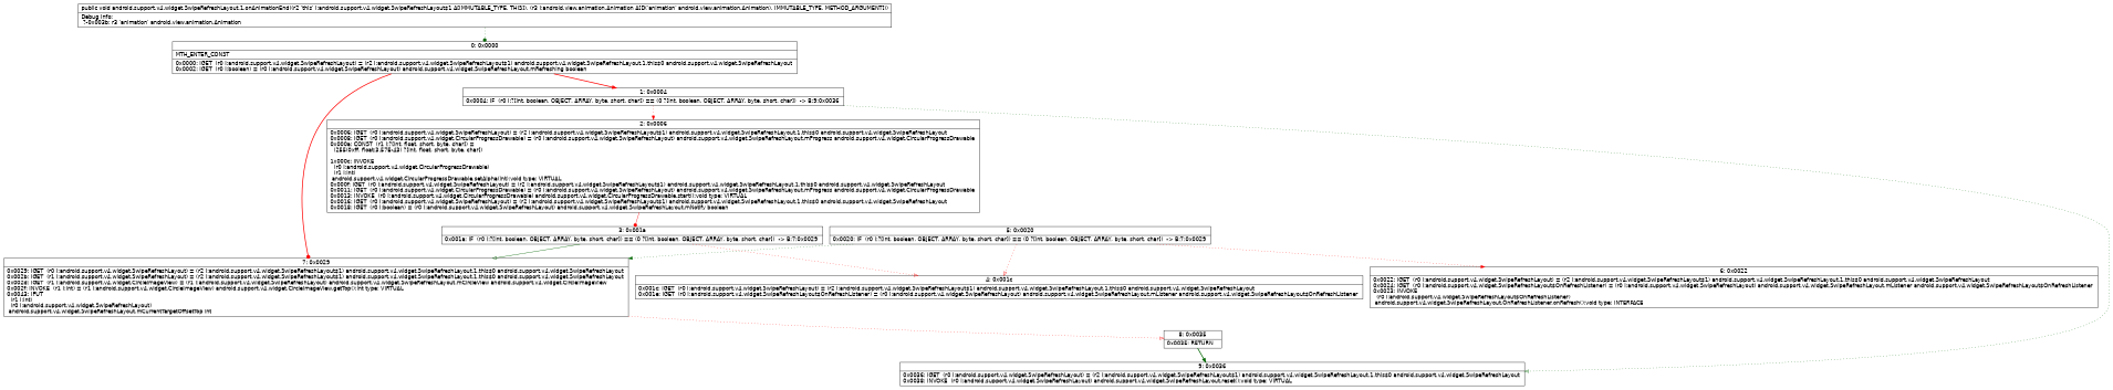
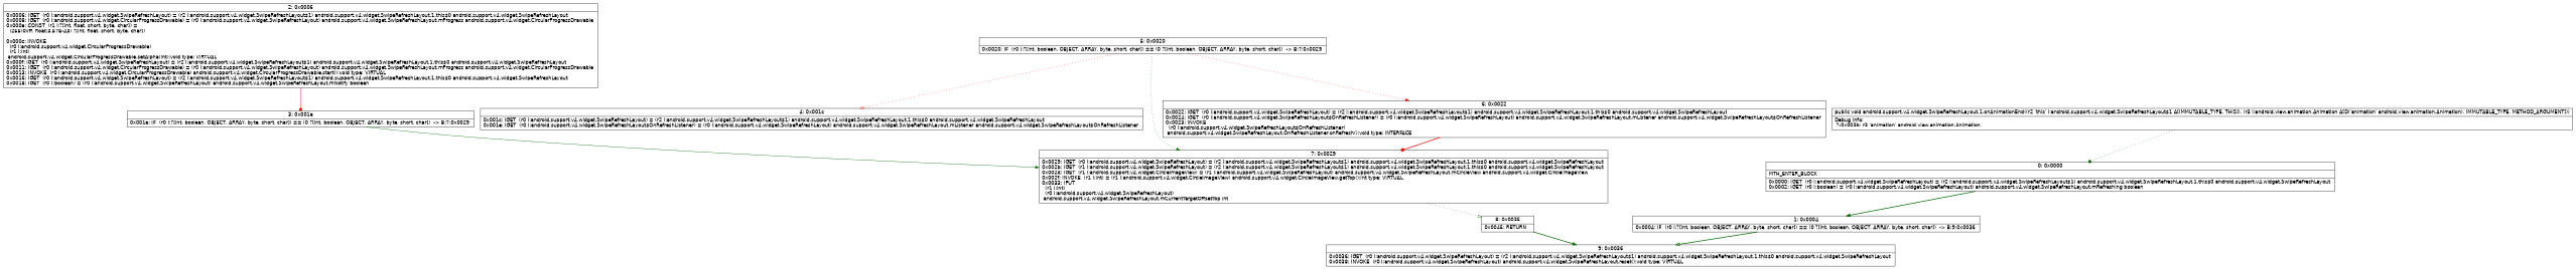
  digraph {
    fontname="DejaVu Sans"
    node [fontname="DejaVu Sans" shape=record]
    edge [arrowhead=normal color=red fontname="DejaVu Sans" style=dotted]
-   n1 [label="{0\:\ 0x0000|MTH_ENTER_CONST\l|0x0000: IGET  (r0 I:android.support.v4.widget.SwipeRefreshLayout) = (r2 I:android.support.v4.widget.SwipeRefreshLayout$1) android.support.v4.widget.SwipeRefreshLayout.1.this$0 android.support.v4.widget.SwipeRefreshLayout \l0x0002: IGET  (r0 I:boolean) = (r0 I:android.support.v4.widget.SwipeRefreshLayout) android.support.v4.widget.SwipeRefreshLayout.mRefreshing boolean \l}"]
+   n1 [label="{0\:\ 0x0000|MTH_ENTER_BLOCK\l|0x0000: IGET  (r0 I:android.support.v4.widget.SwipeRefreshLayout) = (r2 I:android.support.v4.widget.SwipeRefreshLayout$1) android.support.v4.widget.SwipeRefreshLayout.1.this$0 android.support.v4.widget.SwipeRefreshLayout \l0x0002: IGET  (r0 I:boolean) = (r0 I:android.support.v4.widget.SwipeRefreshLayout) android.support.v4.widget.SwipeRefreshLayout.mRefreshing boolean \l}"]
    n2 [label="{1\:\ 0x0004|0x0004: IF  (r0 I:?[int, boolean, OBJECT, ARRAY, byte, short, char]) == (0 ?[int, boolean, OBJECT, ARRAY, byte, short, char])  \-\> B:9:0x0036 \l}"]
-   n3 [label="{2\:\ 0x0006|0x0006: IGET  (r0 I:android.support.v4.widget.SwipeRefreshLayout) = (r2 I:android.support.v4.widget.SwipeRefreshLayout$1) android.support.v4.widget.SwipeRefreshLayout.1.this$0 android.support.v4.widget.SwipeRefreshLayout \l0x0008: IGET  (r0 I:android.support.v4.widget.CircularProgressDrawable) = (r0 I:android.support.v4.widget.SwipeRefreshLayout) android.support.v4.widget.SwipeRefreshLayout.mProgress android.support.v4.widget.CircularProgressDrawable \l0x000a: CONST  (r1 I:?[int, float, short, byte, char]) = \l  (255(0xff, float:3.57E\-43) ?[int, float, short, byte, char])\l \l1x000c: INVOKE  \l  (r0 I:android.support.v4.widget.CircularProgressDrawable)\l  (r1 I:int)\l android.support.v4.widget.CircularProgressDrawable.setAlpha(int):void type: VIRTUAL \l0x000f: IGET  (r0 I:android.support.v4.widget.SwipeRefreshLayout) = (r2 I:android.support.v4.widget.SwipeRefreshLayout$1) android.support.v4.widget.SwipeRefreshLayout.1.this$0 android.support.v4.widget.SwipeRefreshLayout \l0x0011: IGET  (r0 I:android.support.v4.widget.CircularProgressDrawable) = (r0 I:android.support.v4.widget.SwipeRefreshLayout) android.support.v4.widget.SwipeRefreshLayout.mProgress android.support.v4.widget.CircularProgressDrawable \l0x0013: INVOKE  (r0 I:android.support.v4.widget.CircularProgressDrawable) android.support.v4.widget.CircularProgressDrawable.start():void type: VIRTUAL \l0x0016: IGET  (r0 I:android.support.v4.widget.SwipeRefreshLayout) = (r2 I:android.support.v4.widget.SwipeRefreshLayout$1) android.support.v4.widget.SwipeRefreshLayout.1.this$0 android.support.v4.widget.SwipeRefreshLayout \l0x0018: IGET  (r0 I:boolean) = (r0 I:android.support.v4.widget.SwipeRefreshLayout) android.support.v4.widget.SwipeRefreshLayout.mNotify boolean \l}"]
+   n3 [label="{2\:\ 0x0006|0x0006: IGET  (r0 I:android.support.v4.widget.SwipeRefreshLayout) = (r2 I:android.support.v4.widget.SwipeRefreshLayout$1) android.support.v4.widget.SwipeRefreshLayout.1.this$0 android.support.v4.widget.SwipeRefreshLayout \l0x0008: IGET  (r0 I:android.support.v4.widget.CircularProgressDrawable) = (r0 I:android.support.v4.widget.SwipeRefreshLayout) android.support.v4.widget.SwipeRefreshLayout.mProgress android.support.v4.widget.CircularProgressDrawable \l0x000a: CONST  (r1 I:?[int, float, short, byte, char]) = \l  (255(0xff, float:3.57E\-43) ?[int, float, short, byte, char])\l \l0x000c: INVOKE  \l  (r0 I:android.support.v4.widget.CircularProgressDrawable)\l  (r1 I:int)\l android.support.v4.widget.CircularProgressDrawable.setAlpha(int):void type: VIRTUAL \l0x000f: IGET  (r0 I:android.support.v4.widget.SwipeRefreshLayout) = (r2 I:android.support.v4.widget.SwipeRefreshLayout$1) android.support.v4.widget.SwipeRefreshLayout.1.this$0 android.support.v4.widget.SwipeRefreshLayout \l0x0011: IGET  (r0 I:android.support.v4.widget.CircularProgressDrawable) = (r0 I:android.support.v4.widget.SwipeRefreshLayout) android.support.v4.widget.SwipeRefreshLayout.mProgress android.support.v4.widget.CircularProgressDrawable \l0x0013: INVOKE  (r0 I:android.support.v4.widget.CircularProgressDrawable) android.support.v4.widget.CircularProgressDrawable.start():void type: VIRTUAL \l0x0016: IGET  (r0 I:android.support.v4.widget.SwipeRefreshLayout) = (r2 I:android.support.v4.widget.SwipeRefreshLayout$1) android.support.v4.widget.SwipeRefreshLayout.1.this$0 android.support.v4.widget.SwipeRefreshLayout \l0x0018: IGET  (r0 I:boolean) = (r0 I:android.support.v4.widget.SwipeRefreshLayout) android.support.v4.widget.SwipeRefreshLayout.mNotify boolean \l}"]
    n4 [label="{9\:\ 0x0036|0x0036: IGET  (r0 I:android.support.v4.widget.SwipeRefreshLayout) = (r2 I:android.support.v4.widget.SwipeRefreshLayout$1) android.support.v4.widget.SwipeRefreshLayout.1.this$0 android.support.v4.widget.SwipeRefreshLayout \l0x0038: INVOKE  (r0 I:android.support.v4.widget.SwipeRefreshLayout) android.support.v4.widget.SwipeRefreshLayout.reset():void type: VIRTUAL \l}"]
    n5 [label="{3\:\ 0x001a|0x001a: IF  (r0 I:?[int, boolean, OBJECT, ARRAY, byte, short, char]) == (0 ?[int, boolean, OBJECT, ARRAY, byte, short, char])  \-\> B:7:0x0029 \l}"]
    n6 [label="{4\:\ 0x001c|0x001c: IGET  (r0 I:android.support.v4.widget.SwipeRefreshLayout) = (r2 I:android.support.v4.widget.SwipeRefreshLayout$1) android.support.v4.widget.SwipeRefreshLayout.1.this$0 android.support.v4.widget.SwipeRefreshLayout \l0x001e: IGET  (r0 I:android.support.v4.widget.SwipeRefreshLayout$OnRefreshListener) = (r0 I:android.support.v4.widget.SwipeRefreshLayout) android.support.v4.widget.SwipeRefreshLayout.mListener android.support.v4.widget.SwipeRefreshLayout$OnRefreshListener \l}"]
-   n7 [label="{7\:\ 0x0029|0x0029: IGET  (r0 I:android.support.v4.widget.SwipeRefreshLayout) = (r2 I:android.support.v4.widget.SwipeRefreshLayout$1) android.support.v4.widget.SwipeRefreshLayout.1.this$0 android.support.v4.widget.SwipeRefreshLayout \l0x002b: IGET  (r1 I:android.support.v4.widget.SwipeRefreshLayout) = (r2 I:android.support.v4.widget.SwipeRefreshLayout$1) android.support.v4.widget.SwipeRefreshLayout.1.this$0 android.support.v4.widget.SwipeRefreshLayout \l0x002d: IGET  (r1 I:android.support.v4.widget.CircleImageView) = (r1 I:android.support.v4.widget.SwipeRefreshLayout) android.support.v4.widget.SwipeRefreshLayout.mCircleView android.support.v4.widget.CircleImageView \l0x002f: INVOKE  (r1 I:int) = (r1 I:android.support.v4.widget.CircleImageView) android.support.v4.widget.CircleImageView.getTop():int type: VIRTUAL \l0x0043: IPUT  \l  (r1 I:int)\l  (r0 I:android.support.v4.widget.SwipeRefreshLayout)\l android.support.v4.widget.SwipeRefreshLayout.mCurrentTargetOffsetTop int \l}"]
-   n8 [label="{8\:\ 0x0035|0x0035: RETURN   \l}"]
+   n7 [label="{7\:\ 0x0029|0x0029: IGET  (r0 I:android.support.v4.widget.SwipeRefreshLayout) = (r2 I:android.support.v4.widget.SwipeRefreshLayout$1) android.support.v4.widget.SwipeRefreshLayout.1.this$0 android.support.v4.widget.SwipeRefreshLayout \l0x002b: IGET  (r1 I:android.support.v4.widget.SwipeRefreshLayout) = (r2 I:android.support.v4.widget.SwipeRefreshLayout$1) android.support.v4.widget.SwipeRefreshLayout.1.this$0 android.support.v4.widget.SwipeRefreshLayout \l0x002d: IGET  (r1 I:android.support.v4.widget.CircleImageView) = (r1 I:android.support.v4.widget.SwipeRefreshLayout) android.support.v4.widget.SwipeRefreshLayout.mCircleView android.support.v4.widget.CircleImageView \l0x002f: INVOKE  (r1 I:int) = (r1 I:android.support.v4.widget.CircleImageView) android.support.v4.widget.CircleImageView.getTop():int type: VIRTUAL \l0x0033: IPUT  \l  (r1 I:int)\l  (r0 I:android.support.v4.widget.SwipeRefreshLayout)\l android.support.v4.widget.SwipeRefreshLayout.mCurrentTargetOffsetTop int \l}"]
+   n8 [label="{8\:\ 0x0035|0x0045: RETURN   \l}"]
    n9 [label="{5\:\ 0x0020|0x0020: IF  (r0 I:?[int, boolean, OBJECT, ARRAY, byte, short, char]) == (0 ?[int, boolean, OBJECT, ARRAY, byte, short, char])  \-\> B:7:0x0029 \l}"]
    n10 [label="{6\:\ 0x0022|0x0022: IGET  (r0 I:android.support.v4.widget.SwipeRefreshLayout) = (r2 I:android.support.v4.widget.SwipeRefreshLayout$1) android.support.v4.widget.SwipeRefreshLayout.1.this$0 android.support.v4.widget.SwipeRefreshLayout \l0x0024: IGET  (r0 I:android.support.v4.widget.SwipeRefreshLayout$OnRefreshListener) = (r0 I:android.support.v4.widget.SwipeRefreshLayout) android.support.v4.widget.SwipeRefreshLayout.mListener android.support.v4.widget.SwipeRefreshLayout$OnRefreshListener \l0x0023: INVOKE  \l  (r0 I:android.support.v4.widget.SwipeRefreshLayout$OnRefreshListener)\l android.support.v4.widget.SwipeRefreshLayout.OnRefreshListener.onRefresh():void type: INTERFACE \l}"]
    n11 [label="{public void android.support.v4.widget.SwipeRefreshLayout.1.onAnimationEnd((r2 'this' I:android.support.v4.widget.SwipeRefreshLayout$1 A[IMMUTABLE_TYPE, THIS]), (r3 I:android.view.animation.Animation A[D('animation' android.view.animation.Animation), IMMUTABLE_TYPE, METHOD_ARGUMENT]))  | Debug Info:\l  ?\-0x003b: r3 'animation' android.view.animation.Animation\l}"]
-   n1 -> n2 [style=bold]
-   n2 -> n3
-   n2 -> n4 [arrowhead=onormal color=darkgreen]
+   n1 -> n2 [color=darkgreen style=bold]
+   n2 -> n4 [arrowhead=onormal color=darkgreen style=bold]
    n3 -> n5 [arrowhead=dot style=solid]
-   n5 -> n6 [arrowhead=onormal]
-   n5 -> n7 [arrowhead=onormal color=darkgreen style=solid]
-   n7 -> n8 [arrowhead=onormal]
+   n5 -> n7 [color=darkgreen style=solid]
+   n7 -> n8 [arrowhead=onormal color=darkgreen]
    n8 -> n4 [color=darkgreen style=bold]
    n9 -> n6 [arrowhead=onormal]
    n9 -> n7 [color=darkgreen]
    n9 -> n10
-   n1 -> n7 [arrowhead=dot style=bold]
+   n10 -> n7 [arrowhead=dot style=bold]
    n11 -> n1 [arrowhead=dot color=darkgreen]
  }
